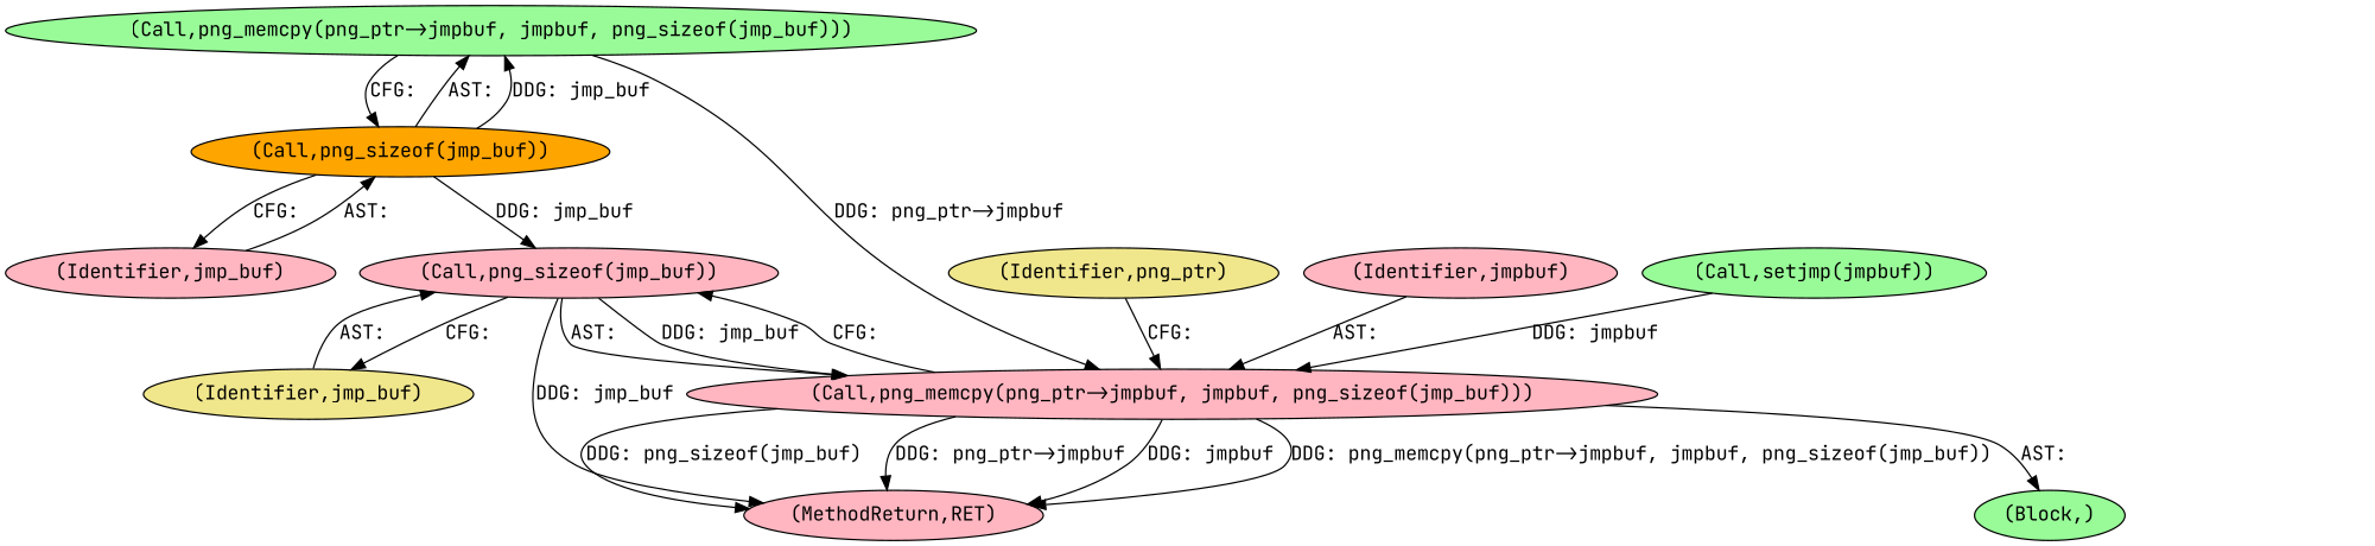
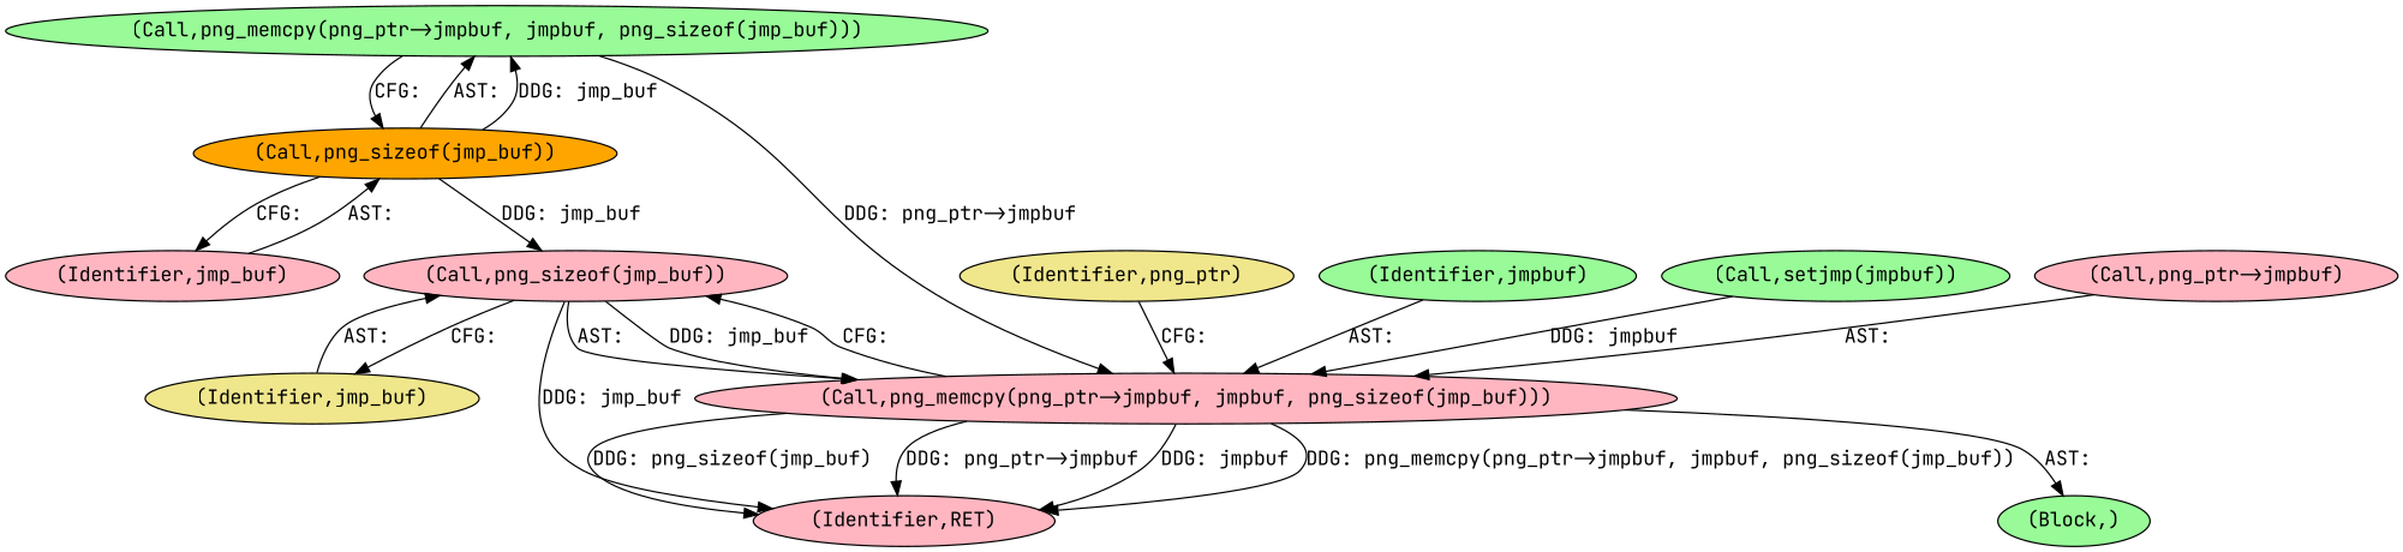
  digraph {
    fontname="JetBrains Mono"
    node [fillcolor=lightpink fontname="JetBrains Mono" style=filled]
    edge [fontname="JetBrains Mono"]
    n1 [label="(Call,png_sizeof(jmp_buf))"]
    n2 [label="(Call,png_memcpy(png_ptr->jmpbuf, jmpbuf, png_sizeof(jmp_buf)))"]
-   n3 [label="(MethodReturn,RET)"]
+   n3 [label="(Identifier,RET)"]
    n4 [fillcolor=khaki label="(Identifier,jmp_buf)"]
    n5 [fillcolor=palegreen label="(Block,)"]
    n6 [fillcolor=orange label="(Call,png_sizeof(jmp_buf))"]
    n7 [fillcolor=palegreen label="(Call,png_memcpy(png_ptr->jmpbuf, jmpbuf, png_sizeof(jmp_buf)))"]
    n8 [label="(Identifier,jmp_buf)"]
    n9 [fillcolor=khaki label="(Identifier,png_ptr)"]
-   n10 [label="(Identifier,jmpbuf)"]
+   n10 [fillcolor=palegreen label="(Identifier,jmpbuf)"]
    n11 [fillcolor=palegreen label="(Call,setjmp(jmpbuf))"]
+   n12 [label="(Call,png_ptr->jmpbuf)"]
    n1 -> n2 [label="AST: "]
    n1 -> n2 [label="DDG: jmp_buf"]
    n1 -> n3 [label="DDG: jmp_buf"]
    n1 -> n4 [label="CFG: "]
    n2 -> n1 [label="CFG: "]
    n2 -> n3 [label="DDG: png_memcpy(png_ptr->jmpbuf, jmpbuf, png_sizeof(jmp_buf))"]
    n2 -> n3 [label="DDG: png_sizeof(jmp_buf)"]
    n2 -> n3 [label="DDG: png_ptr->jmpbuf"]
    n2 -> n3 [label="DDG: jmpbuf"]
    n2 -> n5 [label="AST: "]
    n4 -> n1 [label="AST: "]
    n6 -> n1 [label="DDG: jmp_buf"]
    n6 -> n7 [label="AST: "]
    n6 -> n7 [label="DDG: jmp_buf"]
    n6 -> n8 [label="CFG: "]
    n7 -> n2 [label="DDG: png_ptr->jmpbuf"]
    n7 -> n6 [label="CFG: "]
    n8 -> n6 [label="AST: "]
    n9 -> n2 [label="CFG: "]
    n10 -> n2 [label="AST: "]
    n11 -> n2 [label="DDG: jmpbuf"]
+   n12 -> n2 [label="AST: "]
  }
